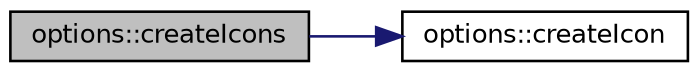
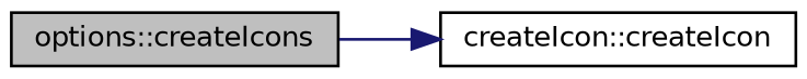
  digraph {
    rankdir=LR
    node [color=black fontname=Helvetica fontsize=10 shape=record style=filled]
    n1 [fillcolor=grey75 fontcolor=black height=0.2 label="options::createIcons" width=0.4]
-   n2 [fillcolor=white height=0.2 label="options::createIcon" width=0.4]
+   n2 [fillcolor=white height=0.2 label="createIcon::createIcon" width=0.4]
    n1 -> n2 [color=midnightblue fontname=Helvetica fontsize=10 labelfontname=Helvetica labelfontsize=10 style=solid]
  }
